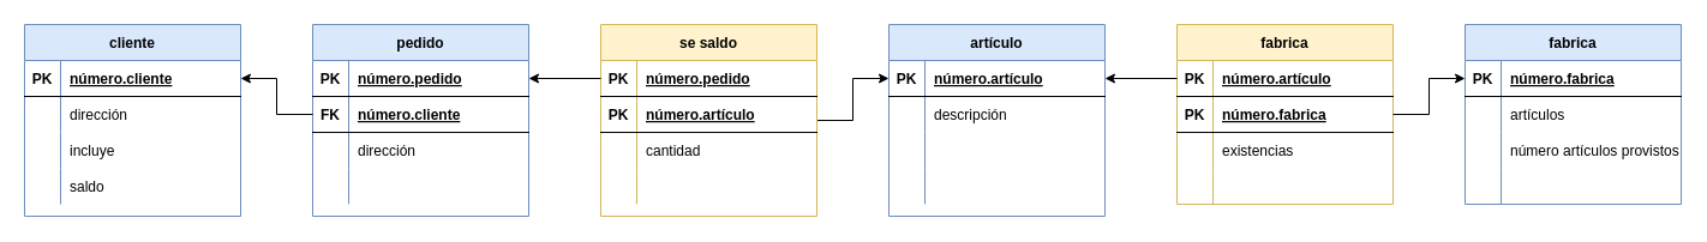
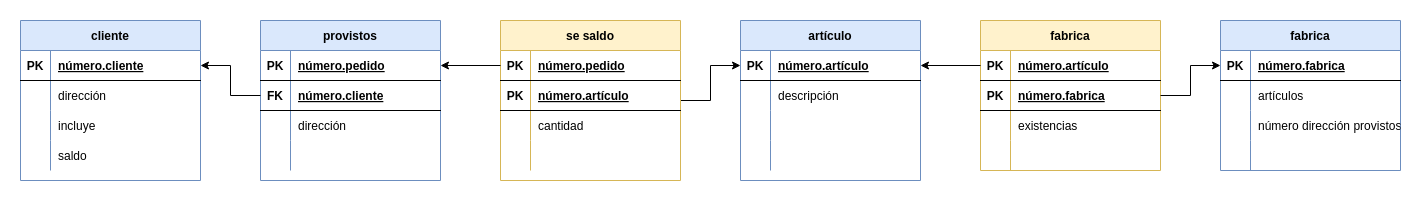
  <mxCell id="0" />
  <mxCell id="1" parent="0" />
  <mxCell id="2" value="cliente" style="shape=table;startSize=30;container=1;collapsible=1;childLayout=tableLayout;fixedRows=1;rowLines=0;fontStyle=1;align=center;resizeLast=1;fillColor=#dae8fc;strokeColor=#6c8ebf;" parent="1" vertex="1"><mxGeometry x="20" y="20" width="180" height="160" as="geometry" /></mxCell>
  <mxCell id="3" value="" style="shape=tableRow;horizontal=0;startSize=0;swimlaneHead=0;swimlaneBody=0;fillColor=none;collapsible=0;dropTarget=0;points=[[0,0.5],[1,0.5]];portConstraint=eastwest;top=0;left=0;right=0;bottom=1;" parent="2" vertex="1"><mxGeometry y="30" width="180" height="30" as="geometry" /></mxCell>
  <mxCell id="4" value="PK" style="shape=partialRectangle;connectable=0;fillColor=none;top=0;left=0;bottom=0;right=0;fontStyle=1;overflow=hidden;" parent="3" vertex="1"><mxGeometry width="30" height="30" as="geometry"><mxRectangle width="30" height="30" as="alternateBounds" /></mxGeometry></mxCell>
  <mxCell id="5" value="número.cliente" style="shape=partialRectangle;connectable=0;fillColor=none;top=0;left=0;bottom=0;right=0;align=left;spacingLeft=6;fontStyle=5;overflow=hidden;" parent="3" vertex="1"><mxGeometry x="30" width="150" height="30" as="geometry"><mxRectangle width="150" height="30" as="alternateBounds" /></mxGeometry></mxCell>
  <mxCell id="6" value="" style="shape=tableRow;horizontal=0;startSize=0;swimlaneHead=0;swimlaneBody=0;fillColor=none;collapsible=0;dropTarget=0;points=[[0,0.5],[1,0.5]];portConstraint=eastwest;top=0;left=0;right=0;bottom=0;" parent="2" vertex="1"><mxGeometry y="60" width="180" height="30" as="geometry" /></mxCell>
  <mxCell id="7" value="" style="shape=partialRectangle;connectable=0;fillColor=none;top=0;left=0;bottom=0;right=0;editable=1;overflow=hidden;" parent="6" vertex="1"><mxGeometry width="30" height="30" as="geometry"><mxRectangle width="30" height="30" as="alternateBounds" /></mxGeometry></mxCell>
  <mxCell id="8" value="dirección" style="shape=partialRectangle;connectable=0;fillColor=none;top=0;left=0;bottom=0;right=0;align=left;spacingLeft=6;overflow=hidden;" parent="6" vertex="1"><mxGeometry x="30" width="150" height="30" as="geometry"><mxRectangle width="150" height="30" as="alternateBounds" /></mxGeometry></mxCell>
  <mxCell id="9" value="" style="shape=tableRow;horizontal=0;startSize=0;swimlaneHead=0;swimlaneBody=0;fillColor=none;collapsible=0;dropTarget=0;points=[[0,0.5],[1,0.5]];portConstraint=eastwest;top=0;left=0;right=0;bottom=0;" parent="2" vertex="1"><mxGeometry y="90" width="180" height="30" as="geometry" /></mxCell>
  <mxCell id="10" value="" style="shape=partialRectangle;connectable=0;fillColor=none;top=0;left=0;bottom=0;right=0;editable=1;overflow=hidden;" parent="9" vertex="1"><mxGeometry width="30" height="30" as="geometry"><mxRectangle width="30" height="30" as="alternateBounds" /></mxGeometry></mxCell>
  <mxCell id="11" value="incluye" style="shape=partialRectangle;connectable=0;fillColor=none;top=0;left=0;bottom=0;right=0;align=left;spacingLeft=6;overflow=hidden;" parent="9" vertex="1"><mxGeometry x="30" width="150" height="30" as="geometry"><mxRectangle width="150" height="30" as="alternateBounds" /></mxGeometry></mxCell>
  <mxCell id="12" value="" style="shape=tableRow;horizontal=0;startSize=0;swimlaneHead=0;swimlaneBody=0;fillColor=none;collapsible=0;dropTarget=0;points=[[0,0.5],[1,0.5]];portConstraint=eastwest;top=0;left=0;right=0;bottom=0;" parent="2" vertex="1"><mxGeometry y="120" width="180" height="30" as="geometry" /></mxCell>
  <mxCell id="13" value="" style="shape=partialRectangle;connectable=0;fillColor=none;top=0;left=0;bottom=0;right=0;editable=1;overflow=hidden;" parent="12" vertex="1"><mxGeometry width="30" height="30" as="geometry"><mxRectangle width="30" height="30" as="alternateBounds" /></mxGeometry></mxCell>
  <mxCell id="14" value="saldo" style="shape=partialRectangle;connectable=0;fillColor=none;top=0;left=0;bottom=0;right=0;align=left;spacingLeft=6;overflow=hidden;" parent="12" vertex="1"><mxGeometry x="30" width="150" height="30" as="geometry"><mxRectangle width="150" height="30" as="alternateBounds" /></mxGeometry></mxCell>
- <mxCell id="15" value="pedido" style="shape=table;startSize=30;container=1;collapsible=1;childLayout=tableLayout;fixedRows=1;rowLines=0;fontStyle=1;align=center;resizeLast=1;fillColor=#dae8fc;strokeColor=#6c8ebf;" parent="1" vertex="1"><mxGeometry x="260" y="20" width="180" height="160" as="geometry" /></mxCell>
+ <mxCell id="15" value="provistos" style="shape=table;startSize=30;container=1;collapsible=1;childLayout=tableLayout;fixedRows=1;rowLines=0;fontStyle=1;align=center;resizeLast=1;fillColor=#dae8fc;strokeColor=#6c8ebf;" parent="1" vertex="1"><mxGeometry x="260" y="20" width="180" height="160" as="geometry" /></mxCell>
  <mxCell id="16" value="" style="shape=tableRow;horizontal=0;startSize=0;swimlaneHead=0;swimlaneBody=0;fillColor=none;collapsible=0;dropTarget=0;points=[[0,0.5],[1,0.5]];portConstraint=eastwest;top=0;left=0;right=0;bottom=1;" parent="15" vertex="1"><mxGeometry y="30" width="180" height="30" as="geometry" /></mxCell>
  <mxCell id="17" value="PK" style="shape=partialRectangle;connectable=0;fillColor=none;top=0;left=0;bottom=0;right=0;fontStyle=1;overflow=hidden;" parent="16" vertex="1"><mxGeometry width="30" height="30" as="geometry"><mxRectangle width="30" height="30" as="alternateBounds" /></mxGeometry></mxCell>
  <mxCell id="18" value="número.pedido" style="shape=partialRectangle;connectable=0;fillColor=none;top=0;left=0;bottom=0;right=0;align=left;spacingLeft=6;fontStyle=5;overflow=hidden;" parent="16" vertex="1"><mxGeometry x="30" width="150" height="30" as="geometry"><mxRectangle width="150" height="30" as="alternateBounds" /></mxGeometry></mxCell>
  <mxCell id="19" value="" style="shape=tableRow;horizontal=0;startSize=0;swimlaneHead=0;swimlaneBody=0;fillColor=none;collapsible=0;dropTarget=0;points=[[0,0.5],[1,0.5]];portConstraint=eastwest;top=0;left=0;right=0;bottom=1;" parent="15" vertex="1"><mxGeometry y="60" width="180" height="30" as="geometry" /></mxCell>
  <mxCell id="20" value="FK" style="shape=partialRectangle;connectable=0;fillColor=none;top=0;left=0;bottom=0;right=0;fontStyle=1;overflow=hidden;" parent="19" vertex="1"><mxGeometry width="30" height="30" as="geometry"><mxRectangle width="30" height="30" as="alternateBounds" /></mxGeometry></mxCell>
  <mxCell id="21" value="número.cliente" style="shape=partialRectangle;connectable=0;fillColor=none;top=0;left=0;bottom=0;right=0;align=left;spacingLeft=6;fontStyle=5;overflow=hidden;" parent="19" vertex="1"><mxGeometry x="30" width="150" height="30" as="geometry"><mxRectangle width="150" height="30" as="alternateBounds" /></mxGeometry></mxCell>
  <mxCell id="22" value="" style="shape=tableRow;horizontal=0;startSize=0;swimlaneHead=0;swimlaneBody=0;fillColor=none;collapsible=0;dropTarget=0;points=[[0,0.5],[1,0.5]];portConstraint=eastwest;top=0;left=0;right=0;bottom=0;" parent="15" vertex="1"><mxGeometry y="90" width="180" height="30" as="geometry" /></mxCell>
  <mxCell id="23" value="" style="shape=partialRectangle;connectable=0;fillColor=none;top=0;left=0;bottom=0;right=0;editable=1;overflow=hidden;" parent="22" vertex="1"><mxGeometry width="30" height="30" as="geometry"><mxRectangle width="30" height="30" as="alternateBounds" /></mxGeometry></mxCell>
  <mxCell id="24" value="dirección" style="shape=partialRectangle;connectable=0;fillColor=none;top=0;left=0;bottom=0;right=0;align=left;spacingLeft=6;overflow=hidden;" parent="22" vertex="1"><mxGeometry x="30" width="150" height="30" as="geometry"><mxRectangle width="150" height="30" as="alternateBounds" /></mxGeometry></mxCell>
  <mxCell id="25" value="" style="shape=tableRow;horizontal=0;startSize=0;swimlaneHead=0;swimlaneBody=0;fillColor=none;collapsible=0;dropTarget=0;points=[[0,0.5],[1,0.5]];portConstraint=eastwest;top=0;left=0;right=0;bottom=0;" parent="15" vertex="1"><mxGeometry y="120" width="180" height="30" as="geometry" /></mxCell>
  <mxCell id="26" value="" style="shape=partialRectangle;connectable=0;fillColor=none;top=0;left=0;bottom=0;right=0;editable=1;overflow=hidden;" parent="25" vertex="1"><mxGeometry width="30" height="30" as="geometry"><mxRectangle width="30" height="30" as="alternateBounds" /></mxGeometry></mxCell>
  <mxCell id="27" value="" style="shape=partialRectangle;connectable=0;fillColor=none;top=0;left=0;bottom=0;right=0;align=left;spacingLeft=6;overflow=hidden;" parent="25" vertex="1"><mxGeometry x="30" width="150" height="30" as="geometry"><mxRectangle width="150" height="30" as="alternateBounds" /></mxGeometry></mxCell>
  <mxCell id="28" value="artículo" style="shape=table;startSize=30;container=1;collapsible=1;childLayout=tableLayout;fixedRows=1;rowLines=0;fontStyle=1;align=center;resizeLast=1;fillColor=#dae8fc;strokeColor=#6c8ebf;" parent="1" vertex="1"><mxGeometry x="740" y="20" width="180" height="160" as="geometry" /></mxCell>
  <mxCell id="29" value="" style="shape=tableRow;horizontal=0;startSize=0;swimlaneHead=0;swimlaneBody=0;fillColor=none;collapsible=0;dropTarget=0;points=[[0,0.5],[1,0.5]];portConstraint=eastwest;top=0;left=0;right=0;bottom=1;" parent="28" vertex="1"><mxGeometry y="30" width="180" height="30" as="geometry" /></mxCell>
  <mxCell id="30" value="PK" style="shape=partialRectangle;connectable=0;fillColor=none;top=0;left=0;bottom=0;right=0;fontStyle=1;overflow=hidden;" parent="29" vertex="1"><mxGeometry width="30" height="30" as="geometry"><mxRectangle width="30" height="30" as="alternateBounds" /></mxGeometry></mxCell>
  <mxCell id="31" value="número.artículo" style="shape=partialRectangle;connectable=0;fillColor=none;top=0;left=0;bottom=0;right=0;align=left;spacingLeft=6;fontStyle=5;overflow=hidden;" parent="29" vertex="1"><mxGeometry x="30" width="150" height="30" as="geometry"><mxRectangle width="150" height="30" as="alternateBounds" /></mxGeometry></mxCell>
  <mxCell id="32" value="" style="shape=tableRow;horizontal=0;startSize=0;swimlaneHead=0;swimlaneBody=0;fillColor=none;collapsible=0;dropTarget=0;points=[[0,0.5],[1,0.5]];portConstraint=eastwest;top=0;left=0;right=0;bottom=0;" parent="28" vertex="1"><mxGeometry y="60" width="180" height="30" as="geometry" /></mxCell>
  <mxCell id="33" value="" style="shape=partialRectangle;connectable=0;fillColor=none;top=0;left=0;bottom=0;right=0;editable=1;overflow=hidden;" parent="32" vertex="1"><mxGeometry width="30" height="30" as="geometry"><mxRectangle width="30" height="30" as="alternateBounds" /></mxGeometry></mxCell>
  <mxCell id="34" value="descripción" style="shape=partialRectangle;connectable=0;fillColor=none;top=0;left=0;bottom=0;right=0;align=left;spacingLeft=6;overflow=hidden;" parent="32" vertex="1"><mxGeometry x="30" width="150" height="30" as="geometry"><mxRectangle width="150" height="30" as="alternateBounds" /></mxGeometry></mxCell>
  <mxCell id="35" value="" style="shape=tableRow;horizontal=0;startSize=0;swimlaneHead=0;swimlaneBody=0;fillColor=none;collapsible=0;dropTarget=0;points=[[0,0.5],[1,0.5]];portConstraint=eastwest;top=0;left=0;right=0;bottom=0;" parent="28" vertex="1"><mxGeometry y="90" width="180" height="30" as="geometry" /></mxCell>
  <mxCell id="36" value="" style="shape=partialRectangle;connectable=0;fillColor=none;top=0;left=0;bottom=0;right=0;editable=1;overflow=hidden;" parent="35" vertex="1"><mxGeometry width="30" height="30" as="geometry"><mxRectangle width="30" height="30" as="alternateBounds" /></mxGeometry></mxCell>
  <mxCell id="37" value="" style="shape=partialRectangle;connectable=0;fillColor=none;top=0;left=0;bottom=0;right=0;align=left;spacingLeft=6;overflow=hidden;" parent="35" vertex="1"><mxGeometry x="30" width="150" height="30" as="geometry"><mxRectangle width="150" height="30" as="alternateBounds" /></mxGeometry></mxCell>
  <mxCell id="38" value="" style="shape=tableRow;horizontal=0;startSize=0;swimlaneHead=0;swimlaneBody=0;fillColor=none;collapsible=0;dropTarget=0;points=[[0,0.5],[1,0.5]];portConstraint=eastwest;top=0;left=0;right=0;bottom=0;" parent="28" vertex="1"><mxGeometry y="120" width="180" height="30" as="geometry" /></mxCell>
  <mxCell id="39" value="" style="shape=partialRectangle;connectable=0;fillColor=none;top=0;left=0;bottom=0;right=0;editable=1;overflow=hidden;" parent="38" vertex="1"><mxGeometry width="30" height="30" as="geometry"><mxRectangle width="30" height="30" as="alternateBounds" /></mxGeometry></mxCell>
  <mxCell id="40" value="" style="shape=partialRectangle;connectable=0;fillColor=none;top=0;left=0;bottom=0;right=0;align=left;spacingLeft=6;overflow=hidden;" parent="38" vertex="1"><mxGeometry x="30" width="150" height="30" as="geometry"><mxRectangle width="150" height="30" as="alternateBounds" /></mxGeometry></mxCell>
  <mxCell id="41" style="edgeStyle=orthogonalEdgeStyle;rounded=0;orthogonalLoop=1;jettySize=auto;html=1;exitX=0;exitY=0.5;exitDx=0;exitDy=0;entryX=1;entryY=0.5;entryDx=0;entryDy=0;" parent="1" source="19" target="3" edge="1"><mxGeometry relative="1" as="geometry" /></mxCell>
  <mxCell id="42" style="edgeStyle=orthogonalEdgeStyle;rounded=0;orthogonalLoop=1;jettySize=auto;html=1;exitX=1;exitY=0.5;exitDx=0;exitDy=0;entryX=0;entryY=0.5;entryDx=0;entryDy=0;" parent="1" source="43" target="29" edge="1"><mxGeometry relative="1" as="geometry" /></mxCell>
  <mxCell id="43" value="se saldo" style="shape=table;startSize=30;container=1;collapsible=1;childLayout=tableLayout;fixedRows=1;rowLines=0;fontStyle=1;align=center;resizeLast=1;fillColor=#fff2cc;strokeColor=#d6b656;" parent="1" vertex="1"><mxGeometry x="500" y="20" width="180" height="160" as="geometry" /></mxCell>
  <mxCell id="44" value="" style="shape=tableRow;horizontal=0;startSize=0;swimlaneHead=0;swimlaneBody=0;fillColor=none;collapsible=0;dropTarget=0;points=[[0,0.5],[1,0.5]];portConstraint=eastwest;top=0;left=0;right=0;bottom=1;" parent="43" vertex="1"><mxGeometry y="30" width="180" height="30" as="geometry" /></mxCell>
  <mxCell id="45" value="PK" style="shape=partialRectangle;connectable=0;fillColor=none;top=0;left=0;bottom=0;right=0;fontStyle=1;overflow=hidden;" parent="44" vertex="1"><mxGeometry width="30" height="30" as="geometry"><mxRectangle width="30" height="30" as="alternateBounds" /></mxGeometry></mxCell>
  <mxCell id="46" value="número.pedido" style="shape=partialRectangle;connectable=0;fillColor=none;top=0;left=0;bottom=0;right=0;align=left;spacingLeft=6;fontStyle=5;overflow=hidden;" parent="44" vertex="1"><mxGeometry x="30" width="150" height="30" as="geometry"><mxRectangle width="150" height="30" as="alternateBounds" /></mxGeometry></mxCell>
  <mxCell id="47" value="" style="shape=tableRow;horizontal=0;startSize=0;swimlaneHead=0;swimlaneBody=0;fillColor=none;collapsible=0;dropTarget=0;points=[[0,0.5],[1,0.5]];portConstraint=eastwest;top=0;left=0;right=0;bottom=1;" parent="43" vertex="1"><mxGeometry y="60" width="180" height="30" as="geometry" /></mxCell>
  <mxCell id="48" value="PK" style="shape=partialRectangle;connectable=0;fillColor=none;top=0;left=0;bottom=0;right=0;fontStyle=1;overflow=hidden;" parent="47" vertex="1"><mxGeometry width="30" height="30" as="geometry"><mxRectangle width="30" height="30" as="alternateBounds" /></mxGeometry></mxCell>
  <mxCell id="49" value="número.artículo" style="shape=partialRectangle;connectable=0;fillColor=none;top=0;left=0;bottom=0;right=0;align=left;spacingLeft=6;fontStyle=5;overflow=hidden;" parent="47" vertex="1"><mxGeometry x="30" width="150" height="30" as="geometry"><mxRectangle width="150" height="30" as="alternateBounds" /></mxGeometry></mxCell>
  <mxCell id="50" value="" style="shape=tableRow;horizontal=0;startSize=0;swimlaneHead=0;swimlaneBody=0;fillColor=none;collapsible=0;dropTarget=0;points=[[0,0.5],[1,0.5]];portConstraint=eastwest;top=0;left=0;right=0;bottom=0;" parent="43" vertex="1"><mxGeometry y="90" width="180" height="30" as="geometry" /></mxCell>
  <mxCell id="51" value="" style="shape=partialRectangle;connectable=0;fillColor=none;top=0;left=0;bottom=0;right=0;editable=1;overflow=hidden;" parent="50" vertex="1"><mxGeometry width="30" height="30" as="geometry"><mxRectangle width="30" height="30" as="alternateBounds" /></mxGeometry></mxCell>
  <mxCell id="52" value="cantidad" style="shape=partialRectangle;connectable=0;fillColor=none;top=0;left=0;bottom=0;right=0;align=left;spacingLeft=6;overflow=hidden;" parent="50" vertex="1"><mxGeometry x="30" width="150" height="30" as="geometry"><mxRectangle width="150" height="30" as="alternateBounds" /></mxGeometry></mxCell>
  <mxCell id="53" value="" style="shape=tableRow;horizontal=0;startSize=0;swimlaneHead=0;swimlaneBody=0;fillColor=none;collapsible=0;dropTarget=0;points=[[0,0.5],[1,0.5]];portConstraint=eastwest;top=0;left=0;right=0;bottom=0;" parent="43" vertex="1"><mxGeometry y="120" width="180" height="30" as="geometry" /></mxCell>
  <mxCell id="54" value="" style="shape=partialRectangle;connectable=0;fillColor=none;top=0;left=0;bottom=0;right=0;editable=1;overflow=hidden;" parent="53" vertex="1"><mxGeometry width="30" height="30" as="geometry"><mxRectangle width="30" height="30" as="alternateBounds" /></mxGeometry></mxCell>
  <mxCell id="55" value="" style="shape=partialRectangle;connectable=0;fillColor=none;top=0;left=0;bottom=0;right=0;align=left;spacingLeft=6;overflow=hidden;" parent="53" vertex="1"><mxGeometry x="30" width="150" height="30" as="geometry"><mxRectangle width="150" height="30" as="alternateBounds" /></mxGeometry></mxCell>
  <mxCell id="56" style="edgeStyle=orthogonalEdgeStyle;rounded=0;orthogonalLoop=1;jettySize=auto;html=1;exitX=0;exitY=0.5;exitDx=0;exitDy=0;entryX=1;entryY=0.5;entryDx=0;entryDy=0;" parent="1" source="44" target="16" edge="1"><mxGeometry relative="1" as="geometry" /></mxCell>
  <mxCell id="57" value="fabrica" style="shape=table;startSize=30;container=1;collapsible=1;childLayout=tableLayout;fixedRows=1;rowLines=0;fontStyle=1;align=center;resizeLast=1;fillColor=#fff2cc;strokeColor=#d6b656;" vertex="1" parent="1"><mxGeometry x="980" y="20" width="180" height="150" as="geometry" /></mxCell>
  <mxCell id="58" value="" style="shape=tableRow;horizontal=0;startSize=0;swimlaneHead=0;swimlaneBody=0;fillColor=none;collapsible=0;dropTarget=0;points=[[0,0.5],[1,0.5]];portConstraint=eastwest;top=0;left=0;right=0;bottom=1;" vertex="1" parent="57"><mxGeometry y="30" width="180" height="30" as="geometry" /></mxCell>
  <mxCell id="59" value="PK" style="shape=partialRectangle;connectable=0;fillColor=none;top=0;left=0;bottom=0;right=0;fontStyle=1;overflow=hidden;" vertex="1" parent="58"><mxGeometry width="30" height="30" as="geometry"><mxRectangle width="30" height="30" as="alternateBounds" /></mxGeometry></mxCell>
  <mxCell id="60" value="número.artículo" style="shape=partialRectangle;connectable=0;fillColor=none;top=0;left=0;bottom=0;right=0;align=left;spacingLeft=6;fontStyle=5;overflow=hidden;" vertex="1" parent="58"><mxGeometry x="30" width="150" height="30" as="geometry"><mxRectangle width="150" height="30" as="alternateBounds" /></mxGeometry></mxCell>
  <mxCell id="61" value="" style="shape=tableRow;horizontal=0;startSize=0;swimlaneHead=0;swimlaneBody=0;fillColor=none;collapsible=0;dropTarget=0;points=[[0,0.5],[1,0.5]];portConstraint=eastwest;top=0;left=0;right=0;bottom=1;" vertex="1" parent="57"><mxGeometry y="60" width="180" height="30" as="geometry" /></mxCell>
  <mxCell id="62" value="PK" style="shape=partialRectangle;connectable=0;fillColor=none;top=0;left=0;bottom=0;right=0;fontStyle=1;overflow=hidden;" vertex="1" parent="61"><mxGeometry width="30" height="30" as="geometry"><mxRectangle width="30" height="30" as="alternateBounds" /></mxGeometry></mxCell>
  <mxCell id="63" value="número.fabrica" style="shape=partialRectangle;connectable=0;fillColor=none;top=0;left=0;bottom=0;right=0;align=left;spacingLeft=6;fontStyle=5;overflow=hidden;" vertex="1" parent="61"><mxGeometry x="30" width="150" height="30" as="geometry"><mxRectangle width="150" height="30" as="alternateBounds" /></mxGeometry></mxCell>
  <mxCell id="64" value="" style="shape=tableRow;horizontal=0;startSize=0;swimlaneHead=0;swimlaneBody=0;fillColor=none;collapsible=0;dropTarget=0;points=[[0,0.5],[1,0.5]];portConstraint=eastwest;top=0;left=0;right=0;bottom=0;" vertex="1" parent="57"><mxGeometry y="90" width="180" height="30" as="geometry" /></mxCell>
  <mxCell id="65" value="" style="shape=partialRectangle;connectable=0;fillColor=none;top=0;left=0;bottom=0;right=0;editable=1;overflow=hidden;" vertex="1" parent="64"><mxGeometry width="30" height="30" as="geometry"><mxRectangle width="30" height="30" as="alternateBounds" /></mxGeometry></mxCell>
  <mxCell id="66" value="existencias" style="shape=partialRectangle;connectable=0;fillColor=none;top=0;left=0;bottom=0;right=0;align=left;spacingLeft=6;overflow=hidden;" vertex="1" parent="64"><mxGeometry x="30" width="150" height="30" as="geometry"><mxRectangle width="150" height="30" as="alternateBounds" /></mxGeometry></mxCell>
  <mxCell id="67" value="" style="shape=tableRow;horizontal=0;startSize=0;swimlaneHead=0;swimlaneBody=0;fillColor=none;collapsible=0;dropTarget=0;points=[[0,0.5],[1,0.5]];portConstraint=eastwest;top=0;left=0;right=0;bottom=0;" vertex="1" parent="57"><mxGeometry y="120" width="180" height="30" as="geometry" /></mxCell>
  <mxCell id="68" value="" style="shape=partialRectangle;connectable=0;fillColor=none;top=0;left=0;bottom=0;right=0;editable=1;overflow=hidden;" vertex="1" parent="67"><mxGeometry width="30" height="30" as="geometry"><mxRectangle width="30" height="30" as="alternateBounds" /></mxGeometry></mxCell>
  <mxCell id="69" value="" style="shape=partialRectangle;connectable=0;fillColor=none;top=0;left=0;bottom=0;right=0;align=left;spacingLeft=6;overflow=hidden;" vertex="1" parent="67"><mxGeometry x="30" width="150" height="30" as="geometry"><mxRectangle width="150" height="30" as="alternateBounds" /></mxGeometry></mxCell>
  <mxCell id="70" value="fabrica" style="shape=table;startSize=30;container=1;collapsible=1;childLayout=tableLayout;fixedRows=1;rowLines=0;fontStyle=1;align=center;resizeLast=1;fillColor=#dae8fc;strokeColor=#6c8ebf;" vertex="1" parent="1"><mxGeometry x="1220" y="20" width="180" height="150" as="geometry" /></mxCell>
  <mxCell id="71" value="" style="shape=tableRow;horizontal=0;startSize=0;swimlaneHead=0;swimlaneBody=0;fillColor=none;collapsible=0;dropTarget=0;points=[[0,0.5],[1,0.5]];portConstraint=eastwest;top=0;left=0;right=0;bottom=1;" vertex="1" parent="70"><mxGeometry y="30" width="180" height="30" as="geometry" /></mxCell>
  <mxCell id="72" value="PK" style="shape=partialRectangle;connectable=0;fillColor=none;top=0;left=0;bottom=0;right=0;fontStyle=1;overflow=hidden;" vertex="1" parent="71"><mxGeometry width="30" height="30" as="geometry"><mxRectangle width="30" height="30" as="alternateBounds" /></mxGeometry></mxCell>
  <mxCell id="73" value="número.fabrica" style="shape=partialRectangle;connectable=0;fillColor=none;top=0;left=0;bottom=0;right=0;align=left;spacingLeft=6;fontStyle=5;overflow=hidden;" vertex="1" parent="71"><mxGeometry x="30" width="150" height="30" as="geometry"><mxRectangle width="150" height="30" as="alternateBounds" /></mxGeometry></mxCell>
  <mxCell id="74" value="" style="shape=tableRow;horizontal=0;startSize=0;swimlaneHead=0;swimlaneBody=0;fillColor=none;collapsible=0;dropTarget=0;points=[[0,0.5],[1,0.5]];portConstraint=eastwest;top=0;left=0;right=0;bottom=0;" vertex="1" parent="70"><mxGeometry y="60" width="180" height="30" as="geometry" /></mxCell>
  <mxCell id="75" value="" style="shape=partialRectangle;connectable=0;fillColor=none;top=0;left=0;bottom=0;right=0;editable=1;overflow=hidden;" vertex="1" parent="74"><mxGeometry width="30" height="30" as="geometry"><mxRectangle width="30" height="30" as="alternateBounds" /></mxGeometry></mxCell>
  <mxCell id="76" value="artículos" style="shape=partialRectangle;connectable=0;fillColor=none;top=0;left=0;bottom=0;right=0;align=left;spacingLeft=6;overflow=hidden;" vertex="1" parent="74"><mxGeometry x="30" width="150" height="30" as="geometry"><mxRectangle width="150" height="30" as="alternateBounds" /></mxGeometry></mxCell>
  <mxCell id="77" value="" style="shape=tableRow;horizontal=0;startSize=0;swimlaneHead=0;swimlaneBody=0;fillColor=none;collapsible=0;dropTarget=0;points=[[0,0.5],[1,0.5]];portConstraint=eastwest;top=0;left=0;right=0;bottom=0;" vertex="1" parent="70"><mxGeometry y="90" width="180" height="30" as="geometry" /></mxCell>
  <mxCell id="78" value="" style="shape=partialRectangle;connectable=0;fillColor=none;top=0;left=0;bottom=0;right=0;editable=1;overflow=hidden;" vertex="1" parent="77"><mxGeometry width="30" height="30" as="geometry"><mxRectangle width="30" height="30" as="alternateBounds" /></mxGeometry></mxCell>
- <mxCell id="79" value="número artículos provistos" style="shape=partialRectangle;connectable=0;fillColor=none;top=0;left=0;bottom=0;right=0;align=left;spacingLeft=6;overflow=hidden;" vertex="1" parent="77"><mxGeometry x="30" width="150" height="30" as="geometry"><mxRectangle width="150" height="30" as="alternateBounds" /></mxGeometry></mxCell>
+ <mxCell id="79" value="número dirección provistos" style="shape=partialRectangle;connectable=0;fillColor=none;top=0;left=0;bottom=0;right=0;align=left;spacingLeft=6;overflow=hidden;" vertex="1" parent="77"><mxGeometry x="30" width="150" height="30" as="geometry"><mxRectangle width="150" height="30" as="alternateBounds" /></mxGeometry></mxCell>
  <mxCell id="80" value="" style="shape=tableRow;horizontal=0;startSize=0;swimlaneHead=0;swimlaneBody=0;fillColor=none;collapsible=0;dropTarget=0;points=[[0,0.5],[1,0.5]];portConstraint=eastwest;top=0;left=0;right=0;bottom=0;" vertex="1" parent="70"><mxGeometry y="120" width="180" height="30" as="geometry" /></mxCell>
  <mxCell id="81" value="" style="shape=partialRectangle;connectable=0;fillColor=none;top=0;left=0;bottom=0;right=0;editable=1;overflow=hidden;" vertex="1" parent="80"><mxGeometry width="30" height="30" as="geometry"><mxRectangle width="30" height="30" as="alternateBounds" /></mxGeometry></mxCell>
  <mxCell id="82" value="" style="shape=partialRectangle;connectable=0;fillColor=none;top=0;left=0;bottom=0;right=0;align=left;spacingLeft=6;overflow=hidden;" vertex="1" parent="80"><mxGeometry x="30" width="150" height="30" as="geometry"><mxRectangle width="150" height="30" as="alternateBounds" /></mxGeometry></mxCell>
  <mxCell id="83" style="edgeStyle=orthogonalEdgeStyle;rounded=0;orthogonalLoop=1;jettySize=auto;html=1;exitX=1;exitY=0.5;exitDx=0;exitDy=0;entryX=0;entryY=0.5;entryDx=0;entryDy=0;" edge="1" parent="1" source="61" target="71"><mxGeometry relative="1" as="geometry" /></mxCell>
  <mxCell id="84" style="edgeStyle=orthogonalEdgeStyle;rounded=0;orthogonalLoop=1;jettySize=auto;html=1;exitX=0;exitY=0.5;exitDx=0;exitDy=0;entryX=1;entryY=0.5;entryDx=0;entryDy=0;" edge="1" parent="1" source="58" target="29"><mxGeometry relative="1" as="geometry" /></mxCell>
